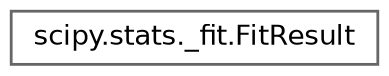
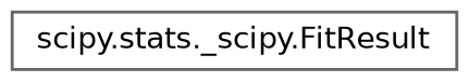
  digraph {
    rankdir=LR
-   n1 [color=grey40 fillcolor=white fontname=Helvetica fontsize=10 height=0.2 label="scipy.stats._fit.FitResult" shape=box style=filled width=0.4]
+   n1 [color=grey40 fillcolor=white fontname=Helvetica fontsize=10 height=0.2 label="scipy.stats._scipy.FitResult" shape=box style=filled width=0.4]
  }
